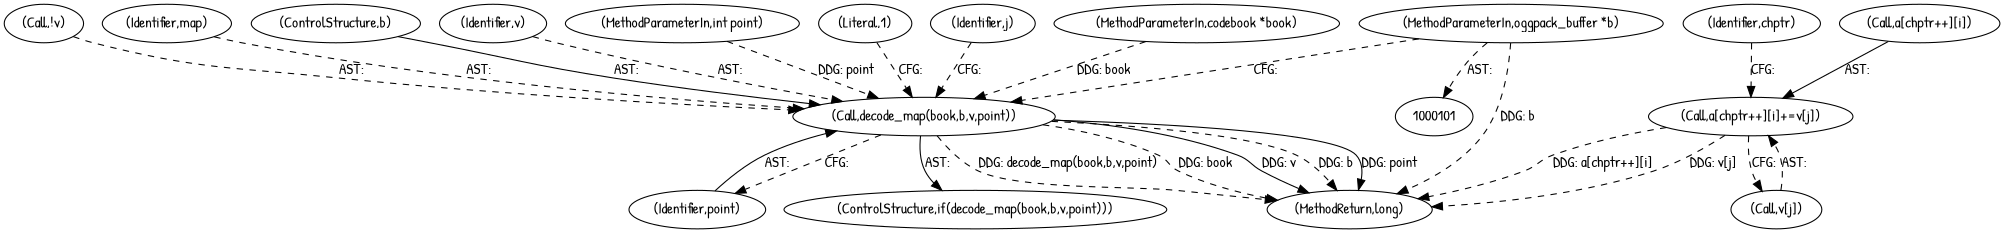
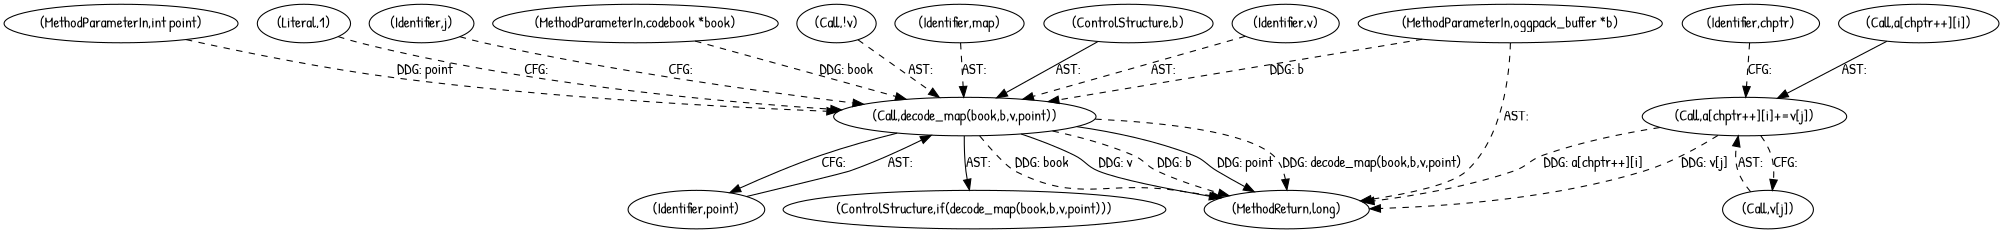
  digraph {
    fontname="Patrick Hand"
    node [fontname="Patrick Hand"]
    edge [fontname="Patrick Hand" style=dashed]
    n1 [label="(MethodParameterIn,oggpack_buffer *b)"]
    n2 [label="(Call,decode_map(book,b,v,point))"]
    n3 [label="(MethodReturn,long)"]
-   1000101
    n5 [label="(Identifier,point)"]
    n6 [label="(ControlStructure,if(decode_map(book,b,v,point)))"]
    n7 [label="(Call,a[chptr++][i]+=v[j])"]
    n8 [label="(Call,v[j])"]
    n9 [label="(Identifier,chptr)"]
    n10 [label="(Identifier,v)"]
    n11 [label="(MethodParameterIn,int point)"]
    n12 [label="(Literal,1)"]
    n13 [label="(Identifier,j)"]
    n14 [label="(MethodParameterIn,codebook *book)"]
    n15 [label="(Call,!v)"]
    n16 [label="(Identifier,map)"]
    n17 [label="(ControlStructure,b)"]
    n18 [label="(Call,a[chptr++][i])"]
-   n1 -> n2 [label="CFG: "]
-   n1 -> n3 [label="DDG: b"]
-   n1 -> 1000101 [label="AST: "]
+   n1 -> n2 [label="DDG: b"]
+   n1 -> n3 [label="AST: "]
    n2 -> n3 [label="DDG: v" style=solid]
    n2 -> n3 [label="DDG: b"]
    n2 -> n3 [label="DDG: point" style=solid]
    n2 -> n3 [label="DDG: decode_map(book,b,v,point)"]
    n2 -> n3 [label="DDG: book"]
-   n2 -> n5 [label="CFG: "]
+   n2 -> n5 [label="CFG: " style=solid]
    n2 -> n6 [label="AST: " style=solid]
    n5 -> n2 [label="AST: " style=solid]
    n7 -> n3 [label="DDG: a[chptr++][i]"]
    n7 -> n3 [label="DDG: v[j]"]
    n7 -> n8 [label="CFG: "]
    n8 -> n7 [label="AST: "]
    n9 -> n7 [label="CFG: "]
    n10 -> n2 [label="AST: "]
    n11 -> n2 [label="DDG: point"]
    n12 -> n2 [label="CFG: "]
    n13 -> n2 [label="CFG: "]
    n14 -> n2 [label="DDG: book"]
    n15 -> n2 [label="AST: "]
    n16 -> n2 [label="AST: "]
    n17 -> n2 [label="AST: " style=solid]
    n18 -> n7 [label="AST: " style=solid]
  }
